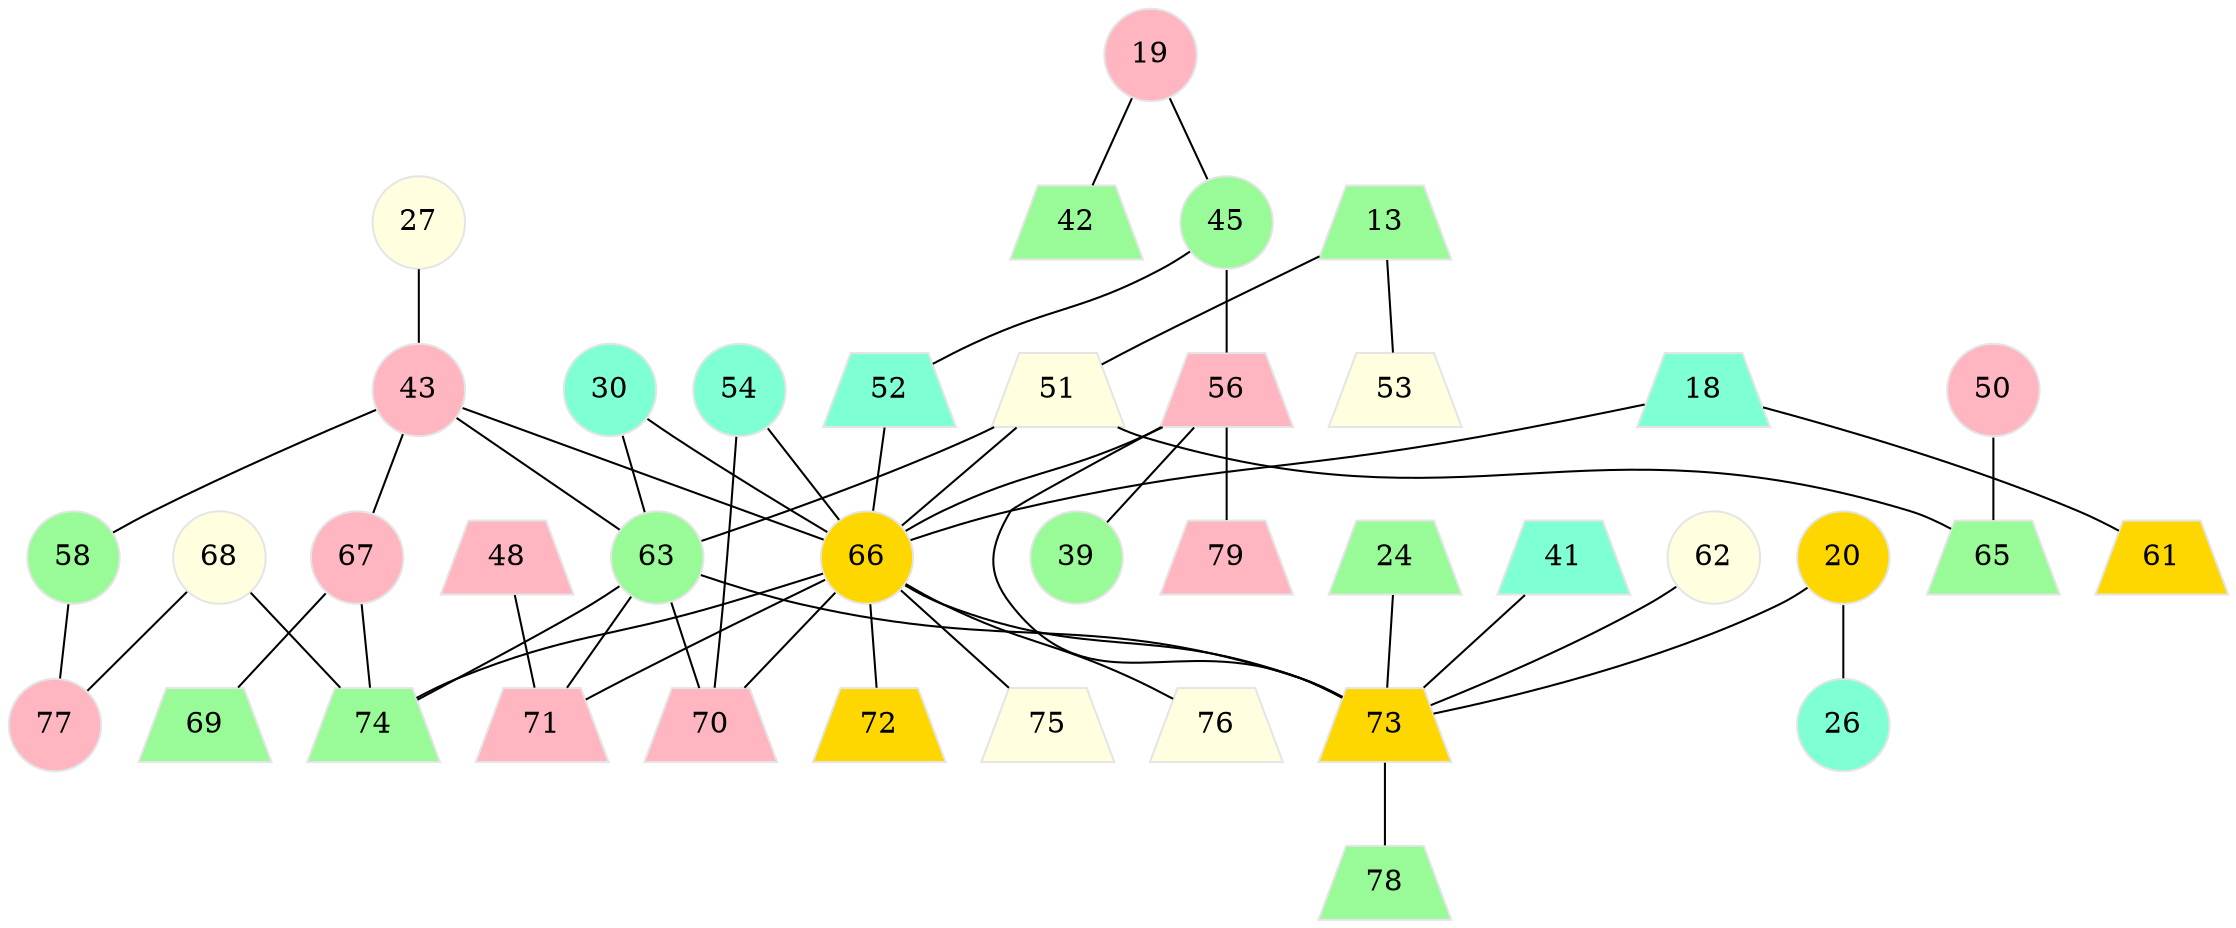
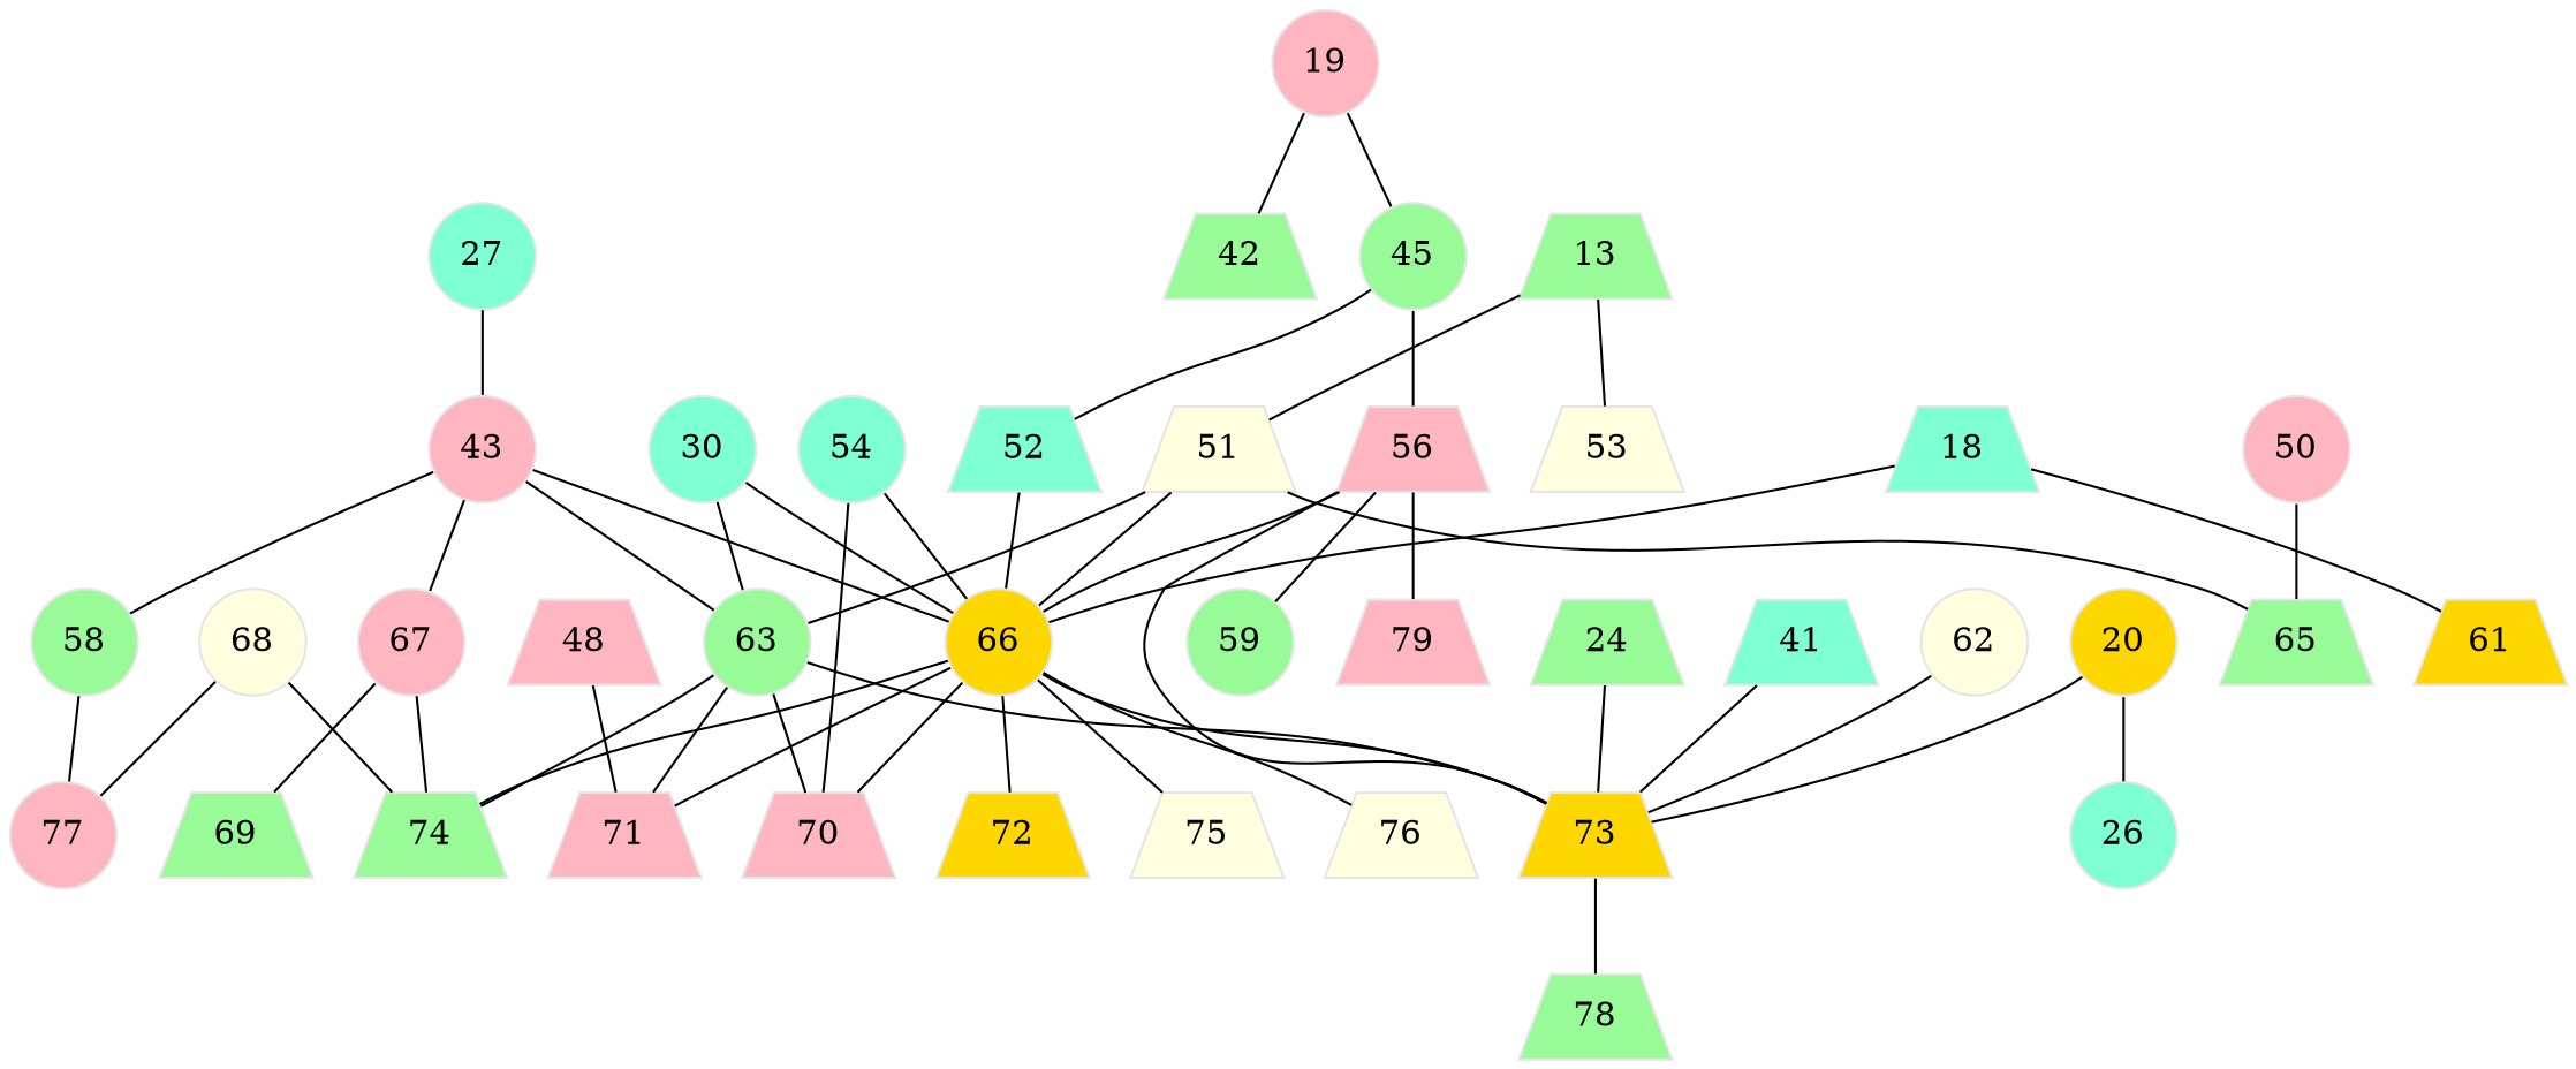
  graph {
    node [color=gray90 fillcolor=palegreen shape=trapezium style=filled]
    51 [fillcolor=lightyellow super="+4"]
    66 [fillcolor=gold shape=circle super="+5+8+40+25+64"]
    63 [shape=circle super="+46+23"]
    65 [super="+16"]
    13
    53 [fillcolor=lightyellow]
    18 [fillcolor=aquamarine]
    61 [fillcolor=gold]
    73 [fillcolor=gold super="+49+44"]
    71 [fillcolor=lightpink super="+35+47"]
    70 [fillcolor=lightpink super="+58"]
    74 [super="+60"]
    72 [fillcolor=gold]
    75 [fillcolor=lightyellow]
    76 [fillcolor=lightyellow]
    19 [fillcolor=lightpink shape=circle]
    42
    45 [shape=circle super="+14"]
    52 [fillcolor=aquamarine super="+37"]
    56 [fillcolor=lightpink super="+7"]
    20 [fillcolor=gold shape=circle]
    26 [fillcolor=aquamarine shape=circle]
    78
    24
    43 [fillcolor=lightpink shape=circle super="+21"]
    n26 [label=58 shape=circle]
    67 [fillcolor=lightpink shape=circle]
-   27 [fillcolor=lightyellow shape=circle]
+   27 [fillcolor=aquamarine shape=circle]
    30 [fillcolor=aquamarine shape=circle]
    41 [fillcolor=aquamarine]
    77 [fillcolor=lightpink shape=circle]
    69
-   59 [shape=circle label=39]
+   59 [shape=circle]
    79 [fillcolor=lightpink]
    48 [fillcolor=lightpink]
    50 [fillcolor=lightpink shape=circle]
    54 [fillcolor=aquamarine shape=circle]
    62 [fillcolor=lightyellow shape=circle]
    68 [fillcolor=lightyellow shape=circle]
    51 -- 66
    51 -- 63 [weight=2]
    51 -- 65
    66 -- 73 [weight=4]
    66 -- 71 [weight=2]
    66 -- 70
    66 -- 74
    66 -- 72
    66 -- 75
    66 -- 76
    63 -- 73 [weight=2]
    63 -- 71
    63 -- 70
    63 -- 74
    13 -- 51
    13 -- 53
    18 -- 66
    18 -- 61
    73 -- 78
    19 -- 42
    19 -- 45
    45 -- 52
    45 -- 56 [weight=2]
    52 -- 66
    56 -- 66
    56 -- 73
    56 -- 59
    56 -- 79
    20 -- 73
    20 -- 26
    24 -- 73
    43 -- 66
    43 -- 63
    43 -- n26
    43 -- 67
    n26 -- 77
    67 -- 74
    67 -- 69
    27 -- 43
    30 -- 66 [weight=2]
    30 -- 63
    41 -- 73
    48 -- 71
    50 -- 65
    54 -- 66 [weight=2]
    54 -- 70
    62 -- 73
    68 -- 74
    68 -- 77
  }
